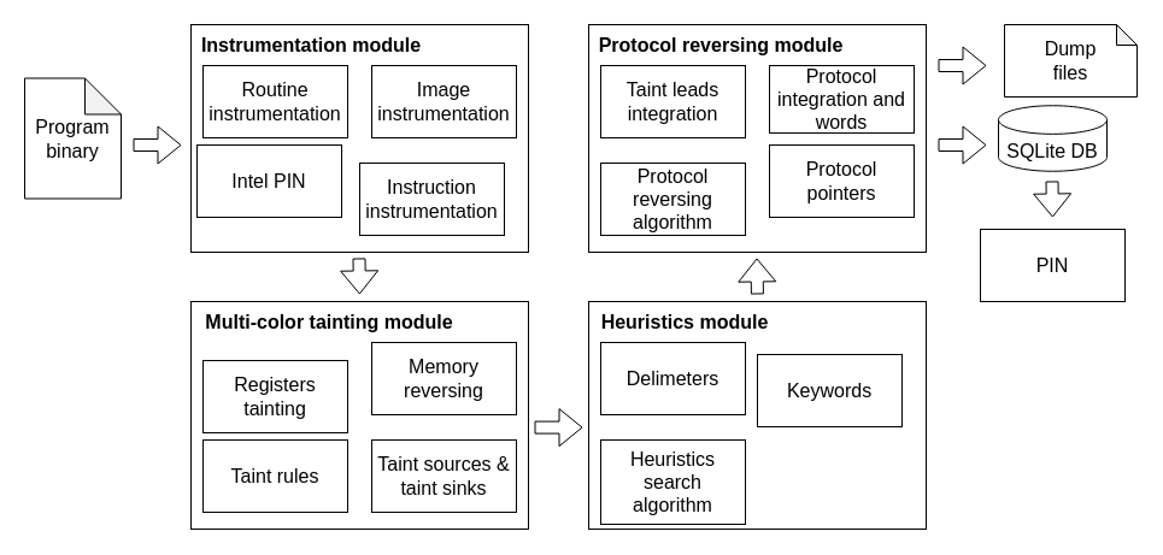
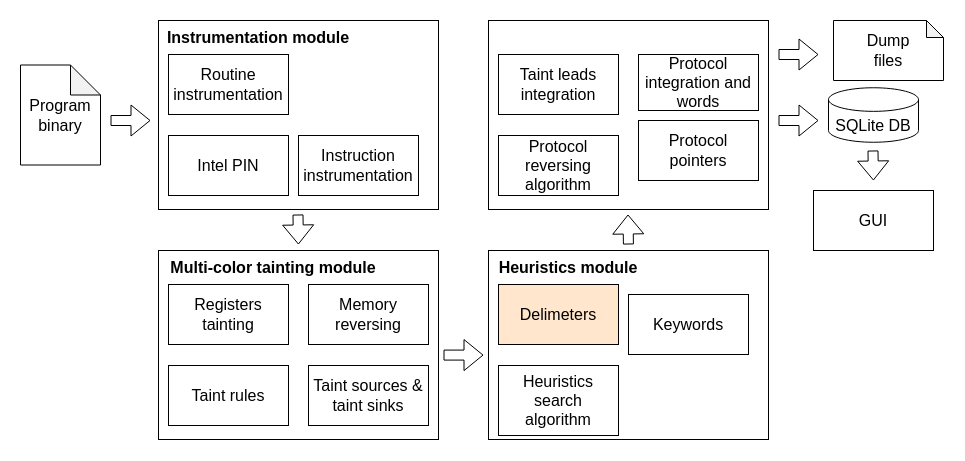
  <mxCell id="0" />
  <mxCell id="1" parent="0" />
  <mxCell id="2" value="" style="rounded=0;whiteSpace=wrap;html=1;" vertex="1" parent="1"><mxGeometry x="158" y="20" width="280" height="189" as="geometry" /></mxCell>
  <mxCell id="3" value="&lt;font style=&quot;font-size: 16px;&quot;&gt;Program binary&lt;/font&gt;" style="shape=note;whiteSpace=wrap;html=1;backgroundOutline=1;darkOpacity=0.05;" vertex="1" parent="1"><mxGeometry x="20" y="64.5" width="80" height="100" as="geometry" /></mxCell>
- <mxCell id="4" value="Intel PIN" style="rounded=0;whiteSpace=wrap;html=1;fontSize=16;" vertex="1" parent="1"><mxGeometry x="163" y="120" width="120" height="60" as="geometry" /></mxCell>
+ <mxCell id="4" value="Intel PIN" style="rounded=0;whiteSpace=wrap;html=1;fontSize=16;" vertex="1" parent="1"><mxGeometry x="168" y="135" width="120" height="60" as="geometry" /></mxCell>
  <mxCell id="5" value="" style="shape=flexArrow;endArrow=classic;html=1;rounded=0;" edge="1" parent="1"><mxGeometry width="50" height="50" relative="1" as="geometry"><mxPoint x="110" y="120" as="sourcePoint" /><mxPoint x="150" y="120" as="targetPoint" /></mxGeometry></mxCell>
  <mxCell id="6" value="Instruction instrumentation" style="rounded=0;whiteSpace=wrap;html=1;fontSize=16;" vertex="1" parent="1"><mxGeometry x="298" y="135" width="120" height="60" as="geometry" /></mxCell>
  <mxCell id="7" value="Routine instrumentation" style="rounded=0;whiteSpace=wrap;html=1;fontSize=16;" vertex="1" parent="1"><mxGeometry x="168" y="54" width="120" height="60" as="geometry" /></mxCell>
- <mxCell id="8" value="Image instrumentation" style="rounded=0;whiteSpace=wrap;html=1;fontSize=16;" vertex="1" parent="1"><mxGeometry x="308" y="54" width="120" height="60" as="geometry" /></mxCell>
  <mxCell id="9" value="&lt;font style=&quot;font-size: 16px;&quot;&gt;&lt;b&gt;Instrumentation module&lt;/b&gt;&lt;/font&gt;" style="text;html=1;strokeColor=none;fillColor=none;align=center;verticalAlign=middle;whiteSpace=wrap;rounded=0;" vertex="1" parent="1"><mxGeometry x="158" y="22" width="200" height="30" as="geometry" /></mxCell>
  <mxCell id="10" value="" style="rounded=0;whiteSpace=wrap;html=1;" vertex="1" parent="1"><mxGeometry x="158" y="250" width="280" height="189" as="geometry" /></mxCell>
  <mxCell id="11" value="Taint rules" style="rounded=0;whiteSpace=wrap;html=1;fontSize=16;" vertex="1" parent="1"><mxGeometry x="168" y="365" width="120" height="60" as="geometry" /></mxCell>
  <mxCell id="12" value="Taint sources &amp;amp; taint sinks" style="rounded=0;whiteSpace=wrap;html=1;fontSize=16;" vertex="1" parent="1"><mxGeometry x="308" y="365" width="120" height="60" as="geometry" /></mxCell>
- <mxCell id="13" value="Registers tainting" style="rounded=0;whiteSpace=wrap;html=1;fontSize=16;" vertex="1" parent="1"><mxGeometry x="168" y="299" width="120" height="60" as="geometry" /></mxCell>
+ <mxCell id="13" value="Registers tainting" style="rounded=0;whiteSpace=wrap;html=1;fontSize=16;" vertex="1" parent="1"><mxGeometry x="168" y="284" width="120" height="60" as="geometry" /></mxCell>
  <mxCell id="14" value="Memory&lt;br&gt;reversing" style="rounded=0;whiteSpace=wrap;html=1;fontSize=16;" vertex="1" parent="1"><mxGeometry x="308" y="284" width="120" height="60" as="geometry" /></mxCell>
  <mxCell id="15" value="&lt;font style=&quot;font-size: 16px;&quot;&gt;&lt;b&gt;Multi-color tainting module&lt;/b&gt;&lt;/font&gt;" style="text;html=1;strokeColor=none;fillColor=none;align=center;verticalAlign=middle;whiteSpace=wrap;rounded=0;" vertex="1" parent="1"><mxGeometry x="158" y="252" width="230" height="30" as="geometry" /></mxCell>
  <mxCell id="16" value="" style="shape=flexArrow;endArrow=classic;html=1;rounded=0;" edge="1" parent="1"><mxGeometry width="50" height="50" relative="1" as="geometry"><mxPoint x="297.5" y="214" as="sourcePoint" /><mxPoint x="297.92" y="244" as="targetPoint" /></mxGeometry></mxCell>
  <mxCell id="17" value="" style="rounded=0;whiteSpace=wrap;html=1;" vertex="1" parent="1"><mxGeometry x="488" y="250" width="280" height="189" as="geometry" /></mxCell>
  <mxCell id="18" value="Heuristics search algorithm" style="rounded=0;whiteSpace=wrap;html=1;fontSize=16;" vertex="1" parent="1"><mxGeometry x="498" y="365" width="120" height="70" as="geometry" /></mxCell>
  <mxCell id="19" value="" style="shape=flexArrow;endArrow=classic;html=1;rounded=0;" edge="1" parent="1"><mxGeometry width="50" height="50" relative="1" as="geometry"><mxPoint x="443" y="354.58" as="sourcePoint" /><mxPoint x="483" y="354.58" as="targetPoint" /></mxGeometry></mxCell>
- <mxCell id="20" value="Delimeters" style="rounded=0;whiteSpace=wrap;html=1;fontSize=16;" vertex="1" parent="1"><mxGeometry x="498" y="284" width="120" height="60" as="geometry" /></mxCell>
+ <mxCell id="20" value="Delimeters" style="rounded=0;whiteSpace=wrap;html=1;fontSize=16;fillColor=#ffe6cc;" vertex="1" parent="1"><mxGeometry x="498" y="284" width="120" height="60" as="geometry" /></mxCell>
  <mxCell id="21" value="Keywords" style="rounded=0;whiteSpace=wrap;html=1;fontSize=16;" vertex="1" parent="1"><mxGeometry x="628" y="294" width="120" height="60" as="geometry" /></mxCell>
  <mxCell id="22" value="&lt;font style=&quot;font-size: 16px;&quot;&gt;&lt;b&gt;Heuristics module&lt;/b&gt;&lt;/font&gt;" style="text;html=1;strokeColor=none;fillColor=none;align=center;verticalAlign=middle;whiteSpace=wrap;rounded=0;" vertex="1" parent="1"><mxGeometry x="488" y="252" width="160" height="30" as="geometry" /></mxCell>
  <mxCell id="23" value="" style="rounded=0;whiteSpace=wrap;html=1;" vertex="1" parent="1"><mxGeometry x="488" y="20" width="280" height="189" as="geometry" /></mxCell>
  <mxCell id="24" value="Protocol reversing algorithm" style="rounded=0;whiteSpace=wrap;html=1;fontSize=16;" vertex="1" parent="1"><mxGeometry x="498" y="135" width="120" height="60" as="geometry" /></mxCell>
  <mxCell id="25" value="Protocol pointers" style="rounded=0;whiteSpace=wrap;html=1;fontSize=16;" vertex="1" parent="1"><mxGeometry x="638" y="120" width="120" height="60" as="geometry" /></mxCell>
  <mxCell id="26" value="Taint leads integration" style="rounded=0;whiteSpace=wrap;html=1;fontSize=16;" vertex="1" parent="1"><mxGeometry x="498" y="54" width="120" height="60" as="geometry" /></mxCell>
  <mxCell id="27" value="Protocol integration and words" style="rounded=0;whiteSpace=wrap;html=1;fontSize=16;" vertex="1" parent="1"><mxGeometry x="638" y="54" width="120" height="56" as="geometry" /></mxCell>
- <mxCell id="28" value="&lt;font style=&quot;font-size: 16px;&quot;&gt;&lt;b&gt;Protocol reversing module&lt;/b&gt;&lt;/font&gt;" style="text;html=1;strokeColor=none;fillColor=none;align=center;verticalAlign=middle;whiteSpace=wrap;rounded=0;" vertex="1" parent="1"><mxGeometry x="488" y="22" width="220" height="30" as="geometry" /></mxCell>
  <mxCell id="29" value="" style="shape=flexArrow;endArrow=classic;html=1;rounded=0;" edge="1" parent="1"><mxGeometry width="50" height="50" relative="1" as="geometry"><mxPoint x="627.92" y="244" as="sourcePoint" /><mxPoint x="627.5" y="214" as="targetPoint" /></mxGeometry></mxCell>
  <mxCell id="30" value="" style="shape=flexArrow;endArrow=classic;html=1;rounded=0;" edge="1" parent="1"><mxGeometry width="50" height="50" relative="1" as="geometry"><mxPoint x="778" y="120" as="sourcePoint" /><mxPoint x="818" y="120" as="targetPoint" /></mxGeometry></mxCell>
  <mxCell id="31" value="SQLite DB" style="shape=cylinder3;whiteSpace=wrap;html=1;boundedLbl=1;backgroundOutline=1;size=11.8;fontSize=16;" vertex="1" parent="1"><mxGeometry x="828" y="87.25" width="90" height="54.5" as="geometry" /></mxCell>
  <mxCell id="32" value="" style="shape=flexArrow;endArrow=classic;html=1;rounded=0;" edge="1" parent="1"><mxGeometry width="50" height="50" relative="1" as="geometry"><mxPoint x="778" y="54" as="sourcePoint" /><mxPoint x="818" y="54" as="targetPoint" /></mxGeometry></mxCell>
  <mxCell id="33" value="Dump &lt;br&gt;files" style="shape=note;whiteSpace=wrap;html=1;backgroundOutline=1;darkOpacity=0.05;fontSize=16;size=17;" vertex="1" parent="1"><mxGeometry x="833" y="20" width="110" height="60" as="geometry" /></mxCell>
- <mxCell id="34" value="PIN" style="rounded=0;whiteSpace=wrap;html=1;fontSize=16;" vertex="1" parent="1"><mxGeometry x="813" y="190" width="120" height="60" as="geometry" /></mxCell>
+ <mxCell id="34" value="GUI" style="rounded=0;whiteSpace=wrap;html=1;fontSize=16;" vertex="1" parent="1"><mxGeometry x="813" y="190" width="120" height="60" as="geometry" /></mxCell>
  <mxCell id="35" value="" style="shape=flexArrow;endArrow=classic;html=1;rounded=0;" edge="1" parent="1"><mxGeometry width="50" height="50" relative="1" as="geometry"><mxPoint x="872.5" y="150" as="sourcePoint" /><mxPoint x="872.92" y="180" as="targetPoint" /></mxGeometry></mxCell>
